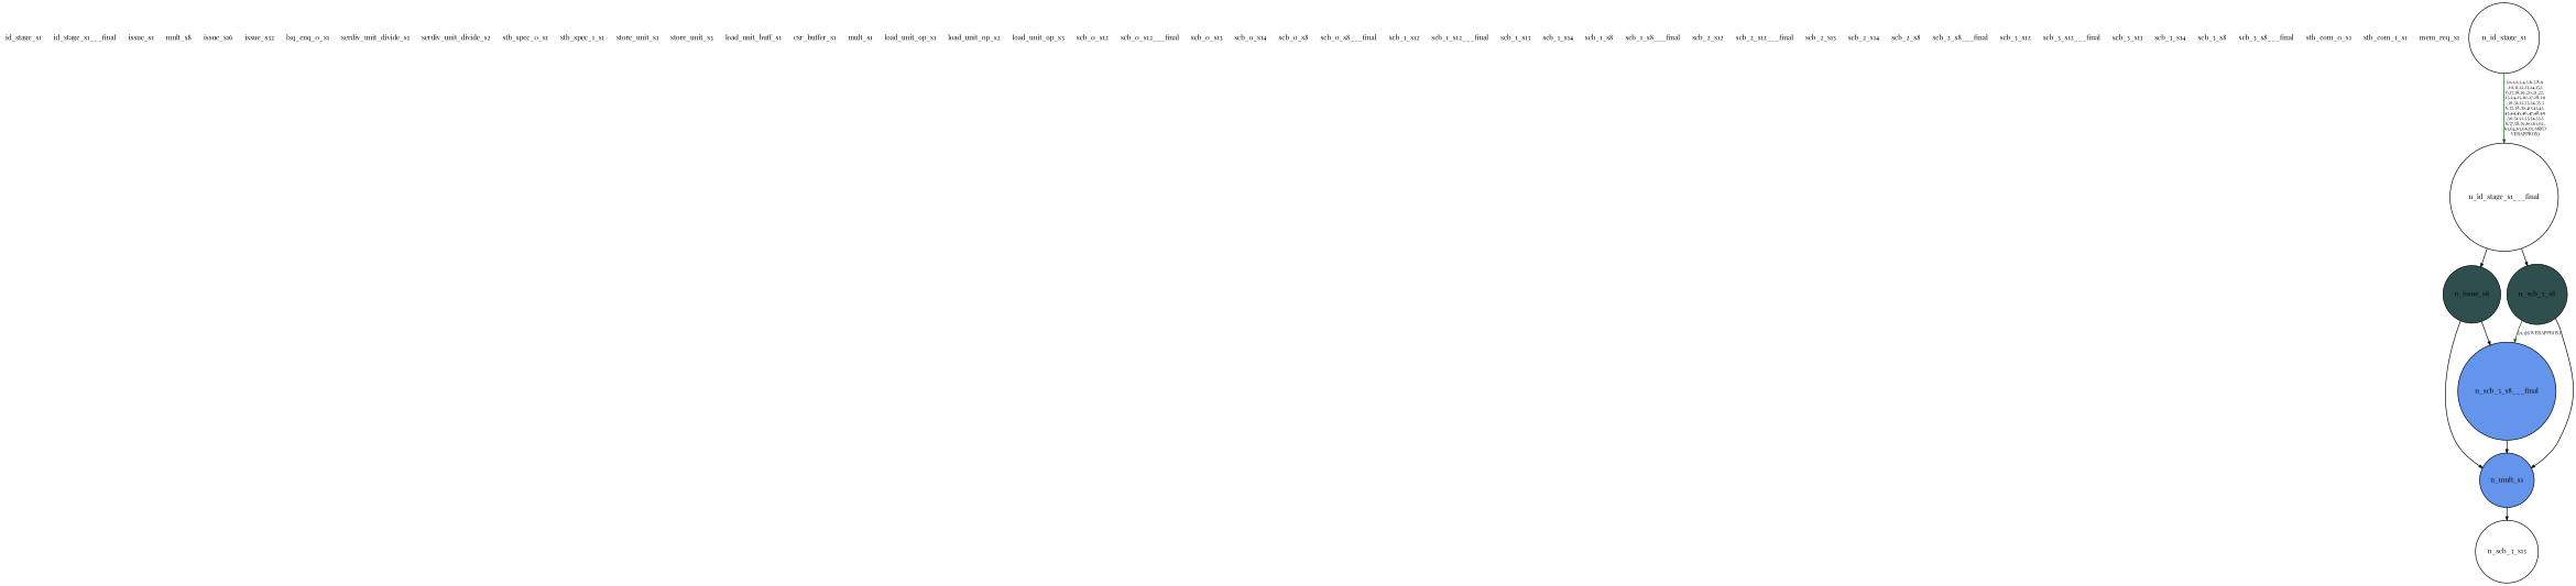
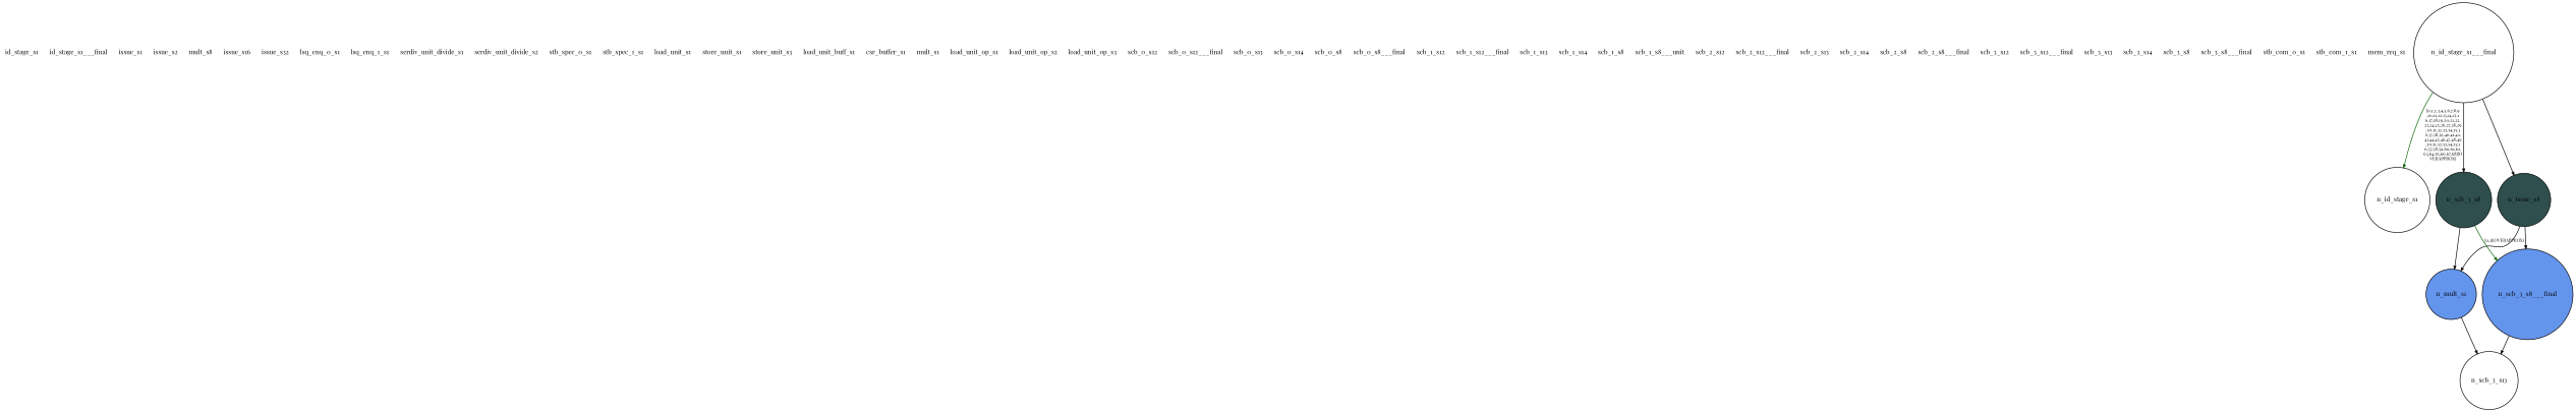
  digraph {
    fontname="Playfair Display"
    splines=true
    node [fontname="Playfair Display" fontsize=20 penwidth=2 shape=none]
    edge [color=black fontname="Playfair Display" penwidth=2]
    n1 [label=id_stage_s1]
    n2 [label=id_stage_s1___final]
    n3 [label=issue_s1]
+   n4 [label=issue_s2]
    n5 [label=mult_s8]
    n6 [label=issue_s16]
    n7 [label=issue_s32]
    n8 [label=lsq_enq_0_s1]
+   n9 [label=lsq_enq_1_s1]
    n10 [label=serdiv_unit_divide_s1]
    n11 [label=serdiv_unit_divide_s2]
    n12 [label=stb_spec_0_s1]
    n13 [label=stb_spec_1_s1]
+   n14 [label=load_unit_s1]
    n15 [label=store_unit_s1]
    n16 [label=store_unit_s3]
    n17 [label=load_unit_buff_s1]
    n18 [label=csr_buffer_s1]
    n19 [label=mult_s1]
    n20 [label=load_unit_op_s1]
    n21 [label=load_unit_op_s2]
    n22 [label=load_unit_op_s3]
    n23 [label=scb_0_s12]
    n24 [label=scb_0_s12___final]
    n25 [label=scb_0_s13]
    n26 [label=scb_0_s14]
    n27 [label=scb_0_s8]
    n28 [label=scb_0_s8___final]
    n29 [label=scb_1_s12]
    n30 [label=scb_1_s12___final]
    n31 [label=scb_1_s13]
    n32 [label=scb_1_s14]
    n33 [label=scb_1_s8]
-   n34 [label=scb_1_s8___final]
+   n34 [label=scb_1_s8___unit]
    n35 [label=scb_2_s12]
    n36 [label=scb_2_s12___final]
    n37 [label=scb_2_s13]
    n38 [label=scb_2_s14]
    n39 [label=scb_2_s8]
    n40 [label=scb_2_s8___final]
    n41 [label=scb_3_s12]
    n42 [label=scb_3_s12___final]
    n43 [label=scb_3_s13]
    n44 [label=scb_3_s14]
    n45 [label=scb_3_s8]
    n46 [label=scb_3_s8___final]
    n47 [label=stb_com_0_s1]
    n48 [label=stb_com_1_s1]
    n49 [label=mem_req_s1]
    n_id_stage_s1 [shape=circle]
    n_id_stage_s1___final [shape=circle]
    n_issue_s8 [color=black fillcolor="#2F4F4F" shape=circle style=filled]
    n_scb_3_s8 [color=black fillcolor="#2F4F4F" shape=circle style=filled]
    n_mult_s1 [color=black fillcolor="#6495ED" shape=circle style=filled]
    n_scb_3_s8___final [color=black fillcolor="#6495ED" shape=circle style=filled]
    n_scb_3_s13 [shape=circle]
-   n_id_stage_s1 -> n_id_stage_s1___final [color="#006400" label="{0,1,2,3,4,5,6,7,8,9\n,10,11,12,13,14,15,1\n6,17,18,19,20,21,22,\n23,24,25,26,27,28,29\n,30,31,32,33,34,35,3\n6,37,38,39,40,41,42,\n43,44,45,46,47,48,49\n,50,51,52,53,54,55,5\n6,57,58,59,60,61,62,\n63,64,65,66,67,68}(O\nVERAPPROX)"]
+   n_id_stage_s1___final -> n_id_stage_s1 [color="#006400" label="{0,1,2,3,4,5,6,7,8,9\n,10,11,12,13,14,15,1\n6,17,18,19,20,21,22,\n23,24,25,26,27,28,29\n,30,31,32,33,34,35,3\n6,37,38,39,40,41,42,\n43,44,45,46,47,48,49\n,50,51,52,53,54,55,5\n6,57,58,59,60,61,62,\n63,64,65,66,67,68}(O\nVERAPPROX)"]
    n_id_stage_s1___final -> n_issue_s8
    n_id_stage_s1___final -> n_scb_3_s8
    n_issue_s8 -> n_mult_s1
    n_issue_s8 -> n_scb_3_s8___final
    n_scb_3_s8 -> n_mult_s1
    n_scb_3_s8 -> n_scb_3_s8___final [color="#006400" label="{0,1}(OVERAPPROX)"]
    n_mult_s1 -> n_scb_3_s13
-   n_scb_3_s8___final -> n_mult_s1
+   n_scb_3_s8___final -> n_scb_3_s13
  }
